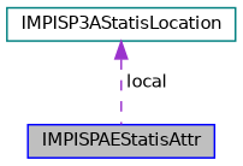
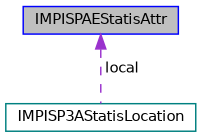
  digraph {
    node [fontname=Helvetica fontsize=10 shape=record style=filled]
    n1 [color=blue fillcolor=grey75 fontcolor=black height=0.2 label=IMPISPAEStatisAttr width=0.4]
    n2 [color=teal fillcolor=white height=0.2 label=IMPISP3AStatisLocation width=0.4]
-   n2 -> n1 [color=darkorchid3 dir=back fontname=Helvetica fontsize=10 label=" local" labelfontname=Helvetica labelfontsize=10 style=dashed]
+   n1 -> n2 [color=darkorchid3 dir=back fontname=Helvetica fontsize=10 label=" local" labelfontname=Helvetica labelfontsize=10 style=dashed]
  }
